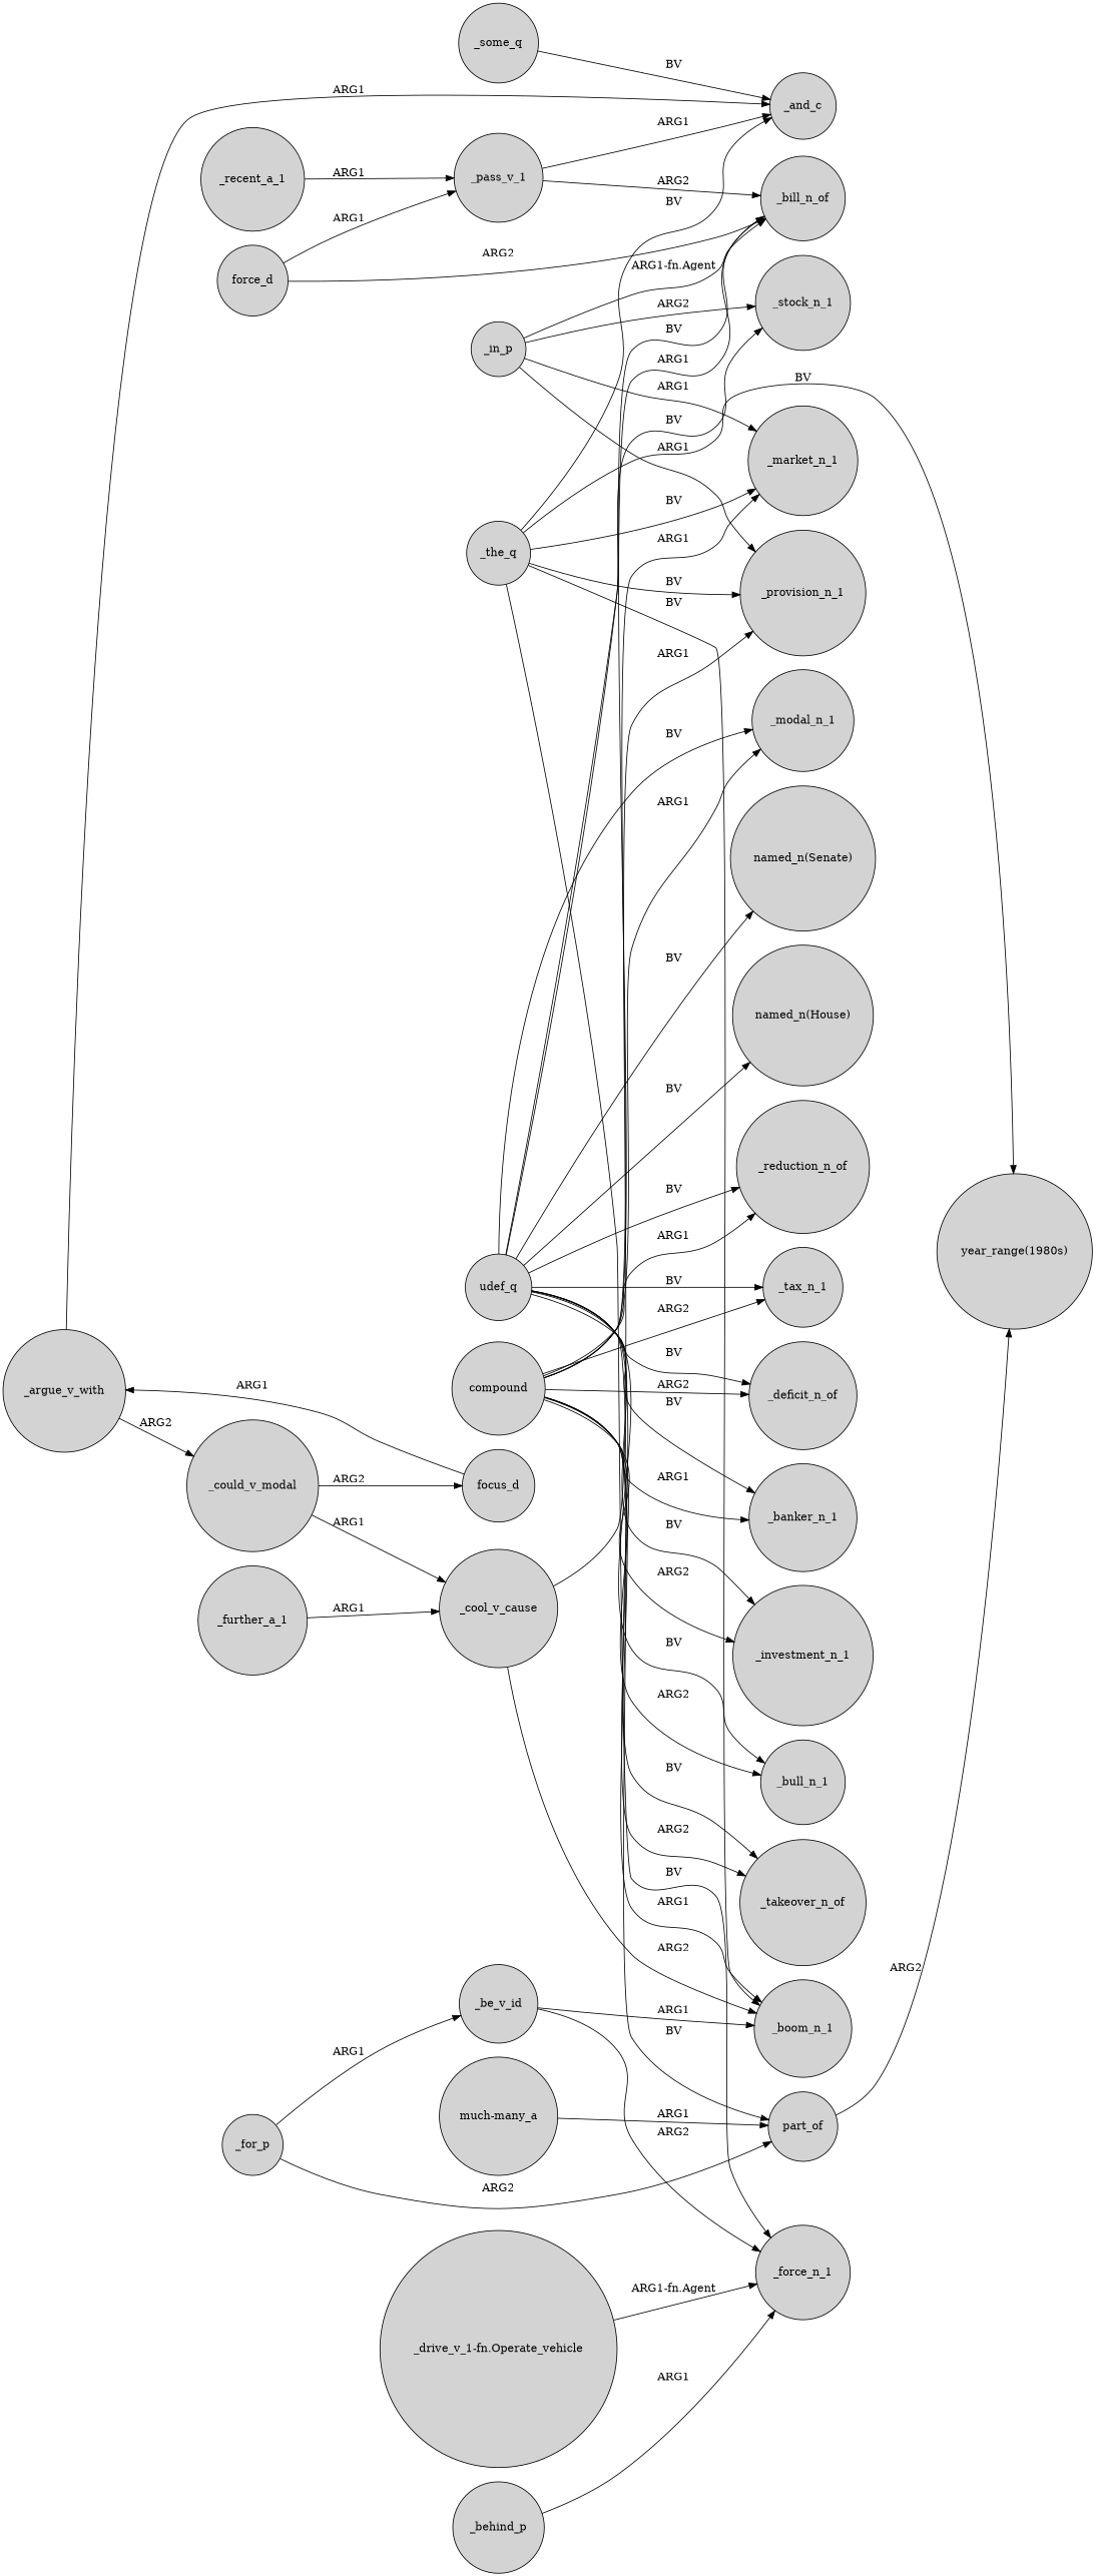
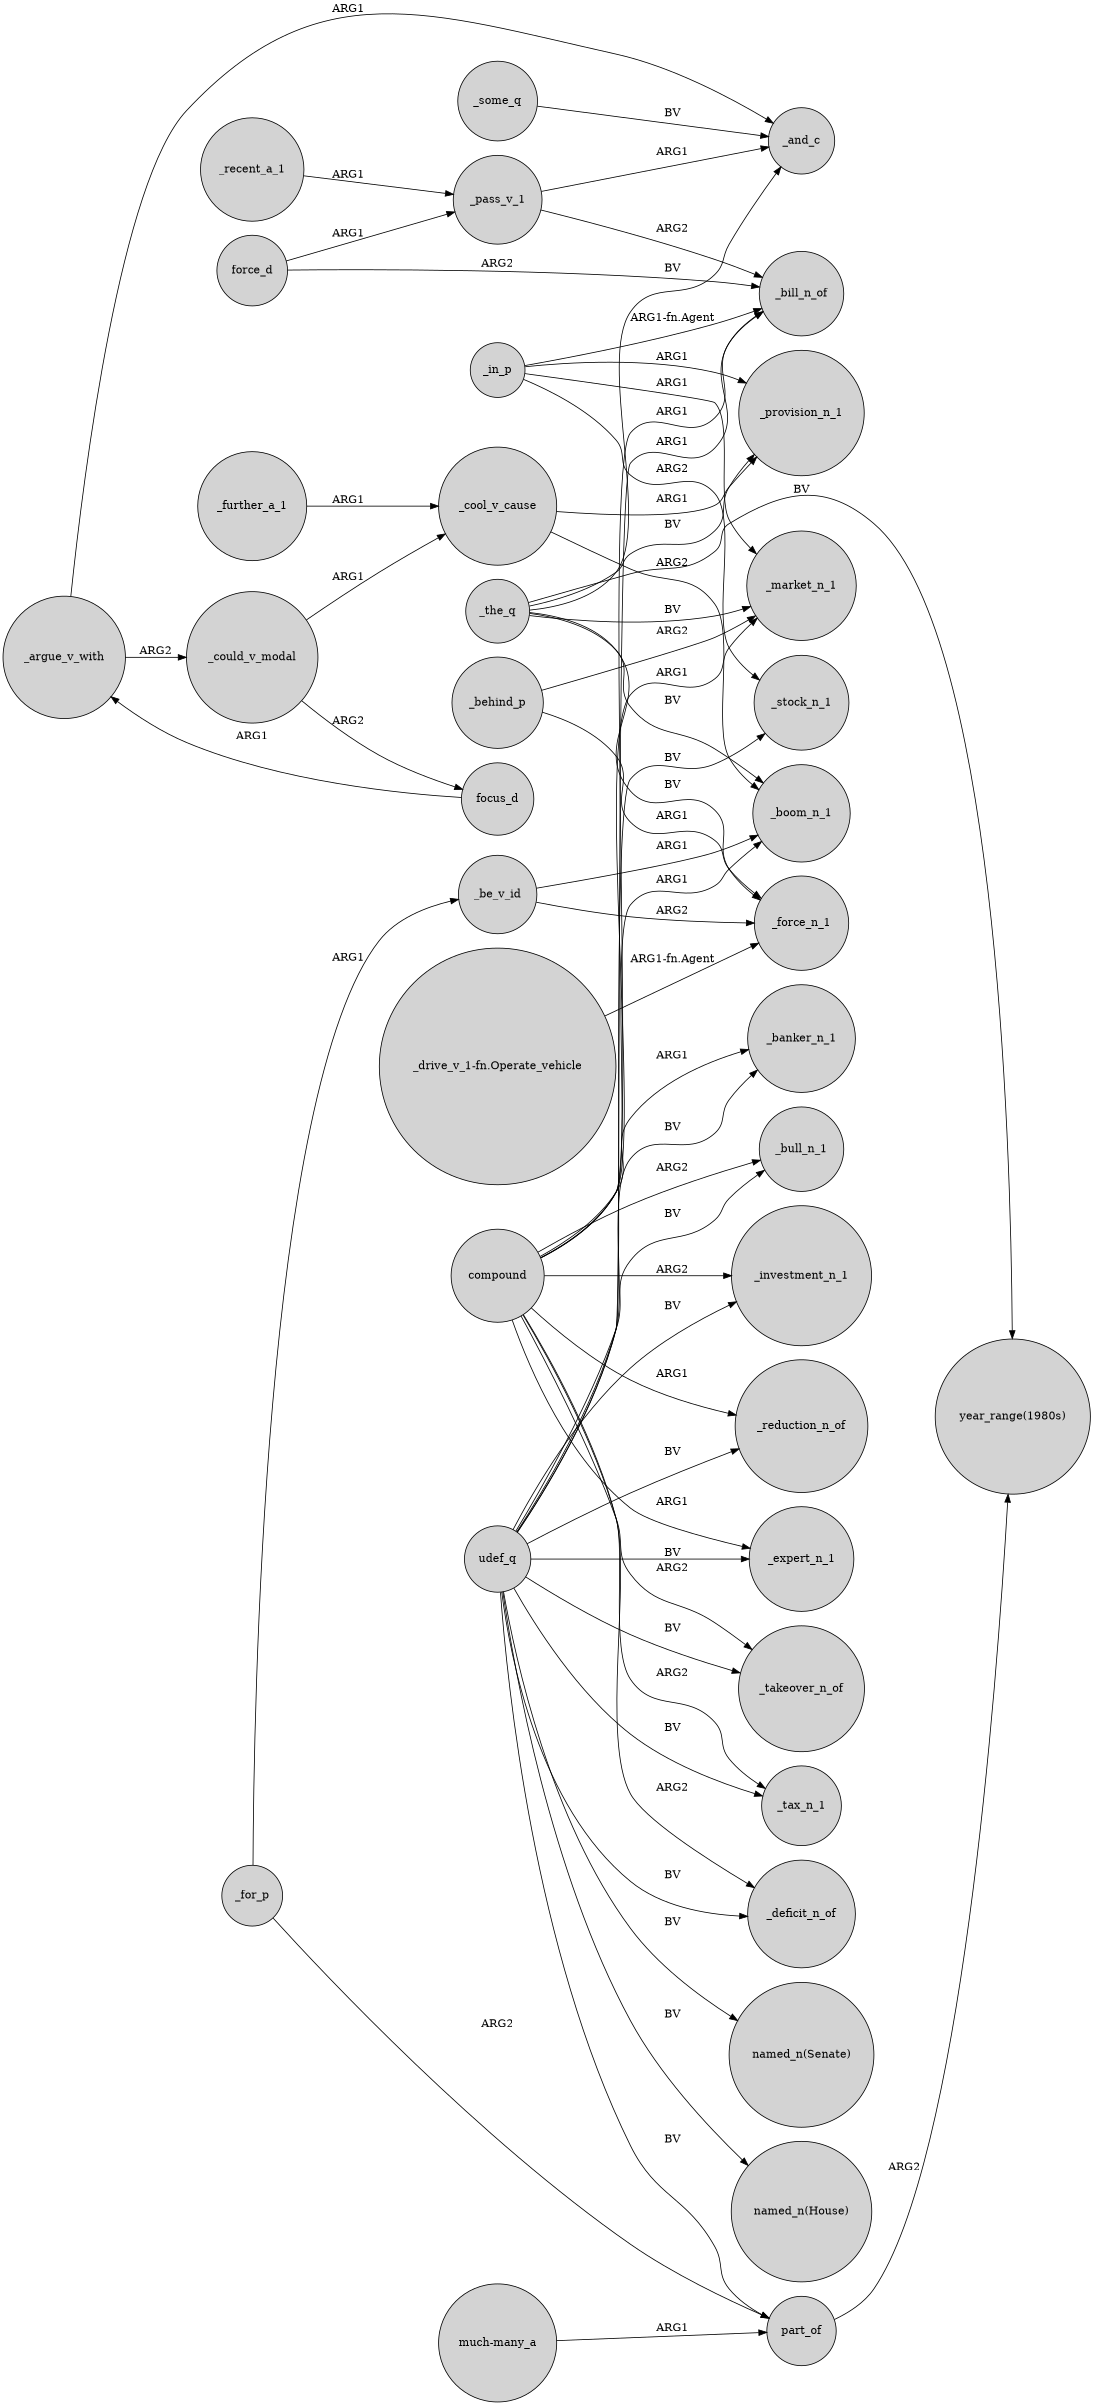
  digraph {
    fontname="DejaVu Serif"
    rankdir=LR
    node [fontname="DejaVu Serif" shape=circle style=filled]
    edge [fontname="DejaVu Serif"]
    udef_q
    "named_n(House)"
    _bill_n_of
    part_of
    _takeover_n_of
    _reduction_n_of
    _investment_n_1
    _bull_n_1
    _deficit_n_of
    _tax_n_1
    _stock_n_1
-   _expert_n_1 [label=_modal_n_1]
+   _expert_n_1
    _banker_n_1
    "named_n(Senate)"
    "year_range(1980s)"
    focus_d
    _argue_v_with
    _could_v_modal
    _cool_v_cause
    _and_c
    _boom_n_1
    _provision_n_1
    _pass_v_1
    _the_q
    _force_n_1
    _market_n_1
    _recent_a_1
    "_drive_v_1-fn.Operate_vehicle"
    _in_p
    compound
    "much-many_a"
    n32 [label=force_d]
    _behind_p
    _further_a_1
    _for_p
    _be_v_id
    _some_q
    udef_q -> "named_n(House)" [label=BV]
-   udef_q -> _bill_n_of [label=BV]
+   udef_q -> _bill_n_of [label=ARG1]
    udef_q -> part_of [label=BV]
    udef_q -> _takeover_n_of [label=BV]
    udef_q -> _reduction_n_of [label=BV]
    udef_q -> _investment_n_1 [label=BV]
    udef_q -> _bull_n_1 [label=BV]
    udef_q -> _deficit_n_of [label=BV]
    udef_q -> _tax_n_1 [label=BV]
    udef_q -> _stock_n_1 [label=BV]
    udef_q -> _expert_n_1 [label=BV]
    udef_q -> _banker_n_1 [label=BV]
    udef_q -> "named_n(Senate)" [label=BV]
    part_of -> "year_range(1980s)" [label=ARG2]
    focus_d -> _argue_v_with [label=ARG1]
    _argue_v_with -> _could_v_modal [label=ARG2]
    _argue_v_with -> _and_c [label=ARG1]
    _could_v_modal -> focus_d [label=ARG2]
    _could_v_modal -> _cool_v_cause [label=ARG1]
    _cool_v_cause -> _boom_n_1 [label=ARG2]
    _cool_v_cause -> _provision_n_1 [label=ARG1]
    _pass_v_1 -> _bill_n_of [label=ARG2]
    _pass_v_1 -> _and_c [label=ARG1]
    _the_q -> "year_range(1980s)" [label=BV]
    _the_q -> _and_c [label=BV]
    _the_q -> _boom_n_1 [label=BV]
    _the_q -> _provision_n_1 [label=BV]
    _the_q -> _force_n_1 [label=BV]
    _the_q -> _market_n_1 [label=BV]
    _recent_a_1 -> _pass_v_1 [label=ARG1]
    "_drive_v_1-fn.Operate_vehicle" -> _force_n_1 [label="ARG1-fn.Agent"]
    _in_p -> _bill_n_of [label="ARG1-fn.Agent"]
    _in_p -> _stock_n_1 [label=ARG2]
    _in_p -> _provision_n_1 [label=ARG1]
    _in_p -> _market_n_1 [label=ARG1]
    compound -> _bill_n_of [label=ARG1]
    compound -> _takeover_n_of [label=ARG2]
    compound -> _reduction_n_of [label=ARG1]
    compound -> _investment_n_1 [label=ARG2]
    compound -> _bull_n_1 [label=ARG2]
    compound -> _deficit_n_of [label=ARG2]
    compound -> _tax_n_1 [label=ARG2]
    compound -> _expert_n_1 [label=ARG1]
    compound -> _banker_n_1 [label=ARG1]
    compound -> _boom_n_1 [label=ARG1]
    compound -> _market_n_1 [label=ARG1]
    "much-many_a" -> part_of [label=ARG1]
    n32 -> _bill_n_of [label=ARG2]
    n32 -> _pass_v_1 [label=ARG1]
    _behind_p -> _force_n_1 [label=ARG1]
+   _behind_p -> _market_n_1 [label=ARG2]
    _further_a_1 -> _cool_v_cause [label=ARG1]
    _for_p -> part_of [label=ARG2]
    _for_p -> _be_v_id [label=ARG1]
    _be_v_id -> _boom_n_1 [label=ARG1]
    _be_v_id -> _force_n_1 [label=ARG2]
    _some_q -> _and_c [label=BV]
  }
